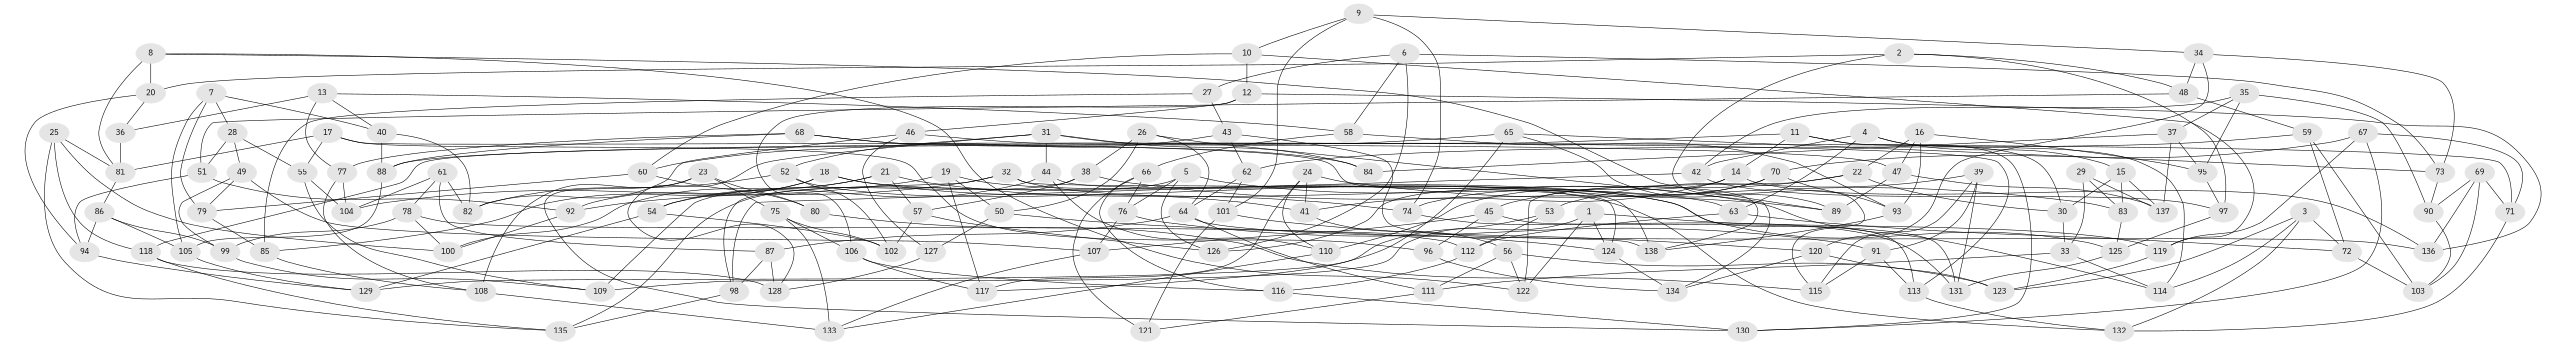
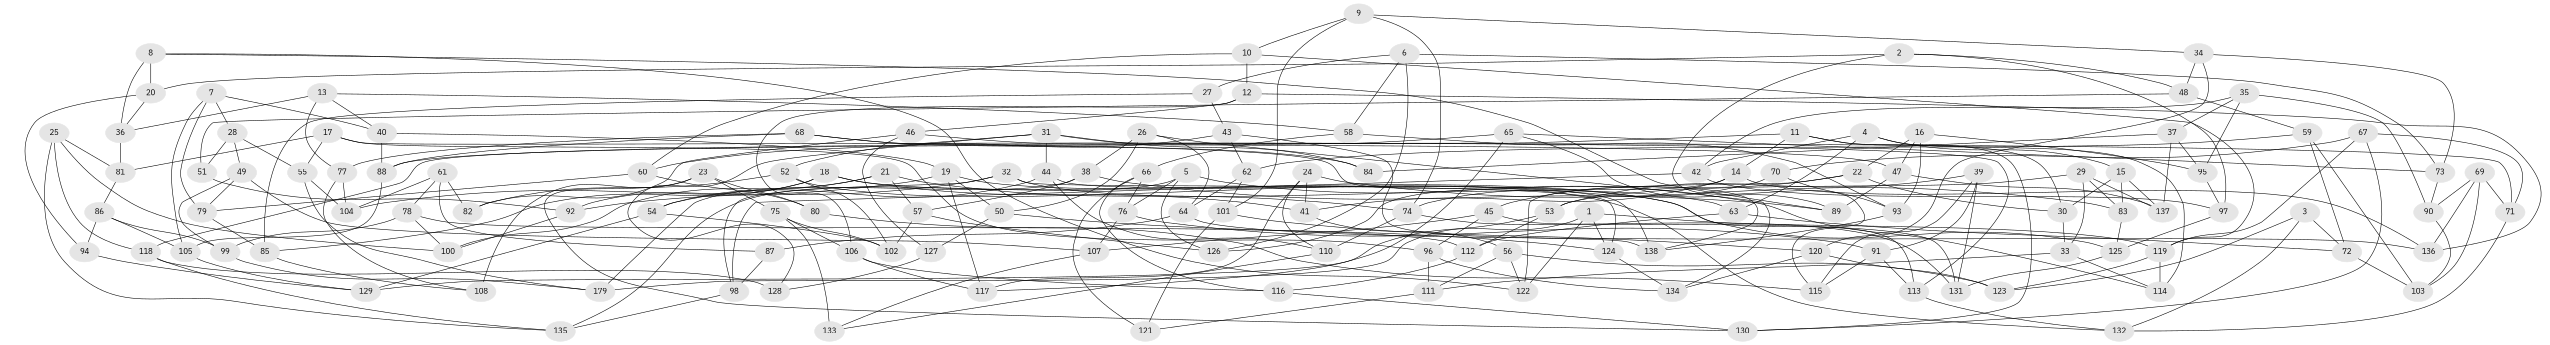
  graph {
    fontname="IBM Plex Sans"
    node [color=gray90 fontname="IBM Plex Sans" style=filled]
    edge [fontname="IBM Plex Sans"]
    1
-   109
+   109 [label=179]
    119
    122
    124
    123
    134
    2
    20
    48
    97
    115
    36
    94
    51
    59
    125
    3
    72
    114
    132
    103
    4
    15
    42
    63
    30
    83
    137
    98
    112
    5
    76
    126
    135
    91
    107
    6
    27
    58
    73
    85
    43
    93
    66
    90
    7
    28
    40
    79
    105
    55
    49
    82
    88
    129
    8
    89
    81
    9
    10
    34
    74
    101
    12
    60
    120
    131
    121
    46
    106
    136
    80
    11
    14
    118
    130
    41
    33
    128
    47
    127
    117
    116
    13
    77
    104
    108
    56
    16
    22
    95
    45
    138
    17
    96
    113
    86
    111
    18
    92
    100
    19
    50
    21
    54
    57
    102
    23
    75
    133
    24
    110
    25
    26
    38
    64
    87
    52
    62
    99
    29
    53
    31
    44
    71
    84
    32
    35
    37
    39
    61
    78
    65
    67
    70
    68
    69
    1 -- 109
    1 -- 119
    1 -- 122
    1 -- 124
    119 -- 123
    124 -- 134
    2 -- 20
    2 -- 48
    2 -- 97
    2 -- 115
    20 -- 36
    20 -- 94
    48 -- 51
    48 -- 59
    97 -- 125
    36 -- 81
    94 -- 129
-   51 -- 94
    51 -- 92
    59 -- 72
    59 -- 103
    59 -- 62
    125 -- 131
    3 -- 123
    3 -- 72
-   3 -- 114
+   119 -- 114
    3 -- 132
    72 -- 103
    4 -- 114
    4 -- 15
    4 -- 42
    4 -- 63
    15 -- 30
    15 -- 83
    15 -- 137
    42 -- 97
    42 -- 98
    63 -- 72
    63 -- 112
    30 -- 33
    83 -- 125
    98 -- 135
    112 -- 116
    5 -- 114
    5 -- 76
    5 -- 126
    5 -- 135
    76 -- 91
    76 -- 107
    91 -- 115
    91 -- 113
    107 -- 133
    6 -- 126
    6 -- 27
    6 -- 58
    6 -- 73
    27 -- 85
    27 -- 43
    58 -- 93
    58 -- 66
    73 -- 90
    85 -- 108
    43 -- 138
    43 -- 52
    43 -- 62
    93 -- 138
    66 -- 76
    66 -- 121
    66 -- 116
    90 -- 103
    7 -- 28
    7 -- 40
    7 -- 79
    7 -- 105
    28 -- 51
    28 -- 55
    28 -- 49
-   40 -- 82
+   40 -- 19
    40 -- 88
    79 -- 85
    105 -- 129
    55 -- 109
    55 -- 104
    49 -- 107
    49 -- 79
    49 -- 99
    88 -- 105
    8 -- 122
    8 -- 20
-   8 -- 81
+   8 -- 36
    8 -- 89
    81 -- 86
    9 -- 10
    9 -- 34
    9 -- 74
    9 -- 101
    10 -- 119
    10 -- 12
    10 -- 60
    34 -- 48
    34 -- 73
    34 -- 120
    74 -- 131
    101 -- 120
    101 -- 121
    12 -- 46
    12 -- 106
    12 -- 136
    60 -- 79
    60 -- 80
    120 -- 123
    120 -- 134
    46 -- 82
    46 -- 47
    46 -- 127
    106 -- 117
    106 -- 116
    80 -- 115
    11 -- 30
    11 -- 14
    11 -- 118
    11 -- 130
    14 -- 126
    14 -- 136
    14 -- 41
    118 -- 135
    118 -- 128
    41 -- 56
    33 -- 114
    33 -- 111
    47 -- 137
    47 -- 89
    127 -- 128
    116 -- 130
    13 -- 36
    13 -- 58
    13 -- 40
    13 -- 77
    77 -- 104
    77 -- 108
-   108 -- 133
    56 -- 122
    56 -- 123
    56 -- 111
    16 -- 93
    16 -- 47
    16 -- 22
    16 -- 95
    22 -- 122
    22 -- 30
    22 -- 45
    95 -- 97
    45 -- 107
    45 -- 131
    45 -- 96
    17 -- 55
    17 -- 81
    17 -- 96
    17 -- 113
    96 -- 134
-   64 -- 111
+   96 -- 111
    113 -- 132
    86 -- 94
    86 -- 105
    86 -- 99
    111 -- 121
    18 -- 125
    18 -- 85
    18 -- 41
    18 -- 92
    92 -- 100
    19 -- 117
    19 -- 104
    19 -- 113
    19 -- 50
    50 -- 124
    50 -- 127
    21 -- 74
    21 -- 100
    21 -- 54
    21 -- 57
    54 -- 129
    54 -- 102
    57 -- 126
    57 -- 102
    23 -- 80
    23 -- 130
    23 -- 108
    23 -- 75
    75 -- 106
    75 -- 102
    75 -- 133
    24 -- 83
    24 -- 41
    24 -- 117
    24 -- 110
    110 -- 133
    25 -- 135
    25 -- 81
    25 -- 118
    25 -- 100
    26 -- 134
    26 -- 50
    26 -- 38
    26 -- 64
    38 -- 109
    38 -- 89
    38 -- 57
    64 -- 136
    64 -- 87
    87 -- 98
-   87 -- 128
    52 -- 132
    52 -- 82
    52 -- 102
    62 -- 101
    62 -- 64
    99 -- 109
    29 -- 83
    29 -- 137
    29 -- 33
+   29 -- 53
    53 -- 112
    53 -- 129
    31 -- 60
    31 -- 128
    31 -- 44
    31 -- 71
    31 -- 84
    44 -- 138
    44 -- 54
    44 -- 110
    71 -- 132
    32 -- 124
    32 -- 63
    32 -- 98
    32 -- 92
    35 -- 42
    35 -- 90
    35 -- 95
    35 -- 37
    37 -- 137
    37 -- 95
    37 -- 84
    39 -- 115
    39 -- 91
    39 -- 131
    39 -- 53
    61 -- 82
    61 -- 104
    61 -- 87
    61 -- 78
    78 -- 112
    78 -- 100
    78 -- 99
    65 -- 73
    65 -- 88
    65 -- 89
    65 -- 117
    67 -- 119
    67 -- 130
    67 -- 71
    67 -- 70
    70 -- 93
    70 -- 74
-   70 -- 110
+   74 -- 110
    68 -- 88
    68 -- 77
    68 -- 138
    68 -- 84
    69 -- 103
    69 -- 90
    69 -- 136
    69 -- 71
  }
